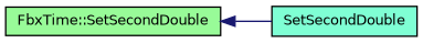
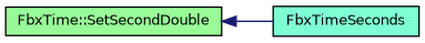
  digraph {
    rankdir=LR
    node [color=black fontname=Helvetica fontsize=10 shape=record style=filled]
    n1 [fillcolor=palegreen fontcolor=black height=0.2 label="FbxTime::SetSecondDouble" width=0.4]
-   n2 [fillcolor=aquamarine height=0.2 label=SetSecondDouble width=0.4]
+   n2 [fillcolor=aquamarine height=0.2 label=FbxTimeSeconds width=0.4]
    n1 -> n2 [color=midnightblue dir=back fontname=Helvetica fontsize=10 labelfontname=Helvetica labelfontsize=10 style=solid]
  }
